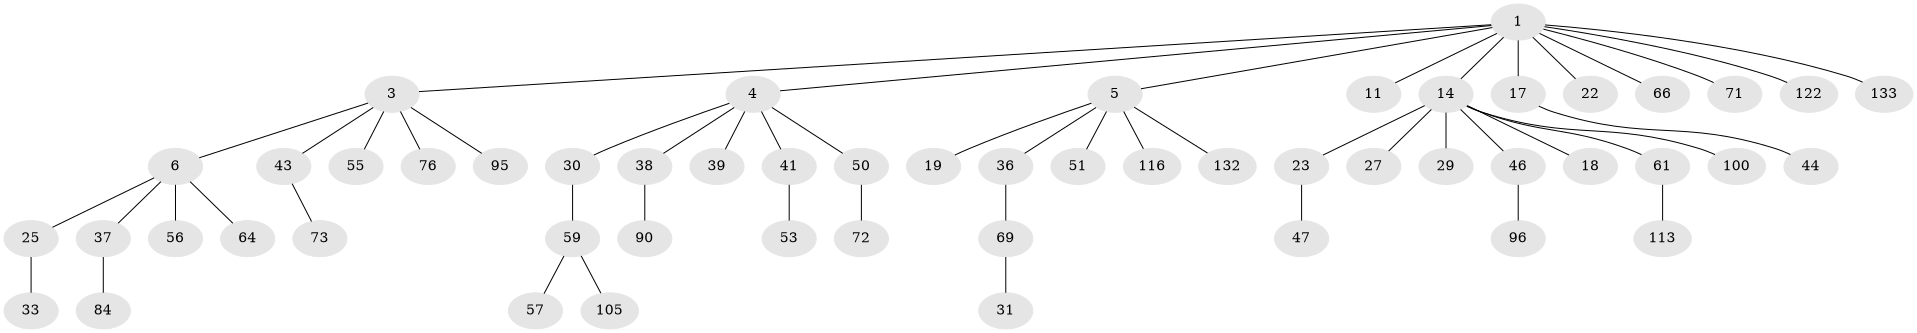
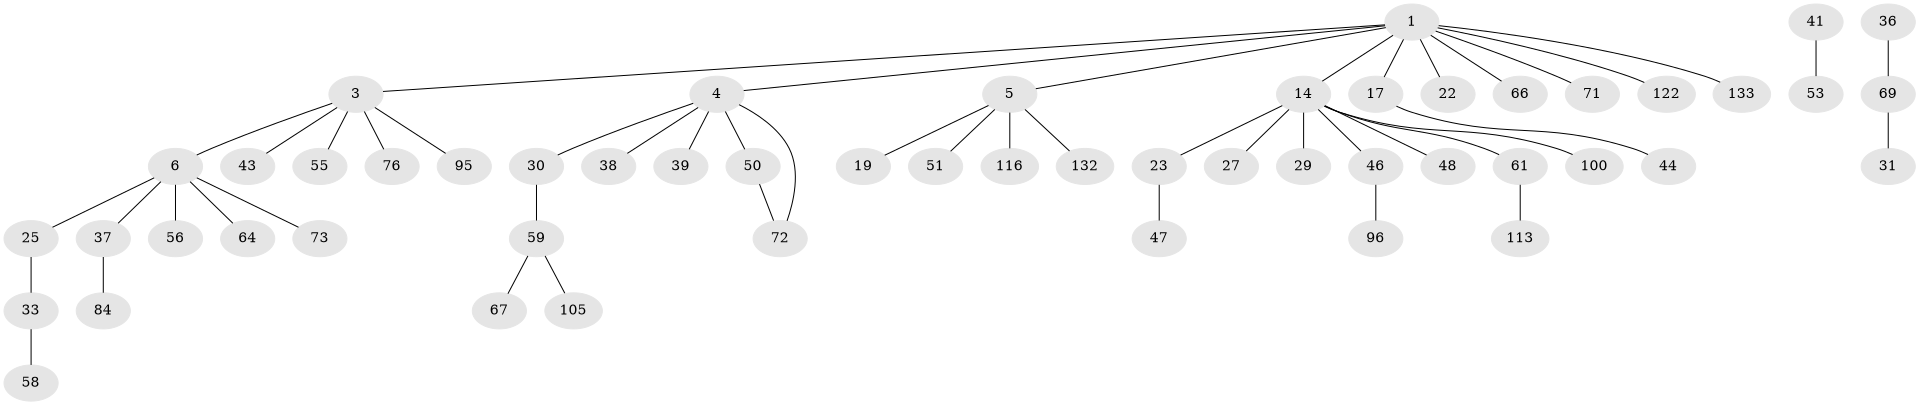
  graph {
    node [color=gray90 style=filled]
    1 [super="+2"]
    3 [super="+7+18"]
    4 [super="+104+8"]
    5 [super="+9"]
-   11
    14 [super="+24+32"]
    17 [super="+111+107+68"]
    22
    66
    71
    122
    133
    6 [super="+10+12"]
    43 [super="+79"]
    55
    76 [super="+92"]
    95
    30 [super="+99"]
    38 [super="+81"]
    39 [super="+60"]
    41
    50 [super="+87"]
    19 [super="+128+21+40"]
    36 [super="+65"]
    51
    116
    132
    23
    27 [super="+130"]
    29
    46 [super="+52"]
-   48 [super="+118+123+114" label=18]
+   48 [super="+118+123+114"]
    61
    100 [super="+121"]
    44
    n36 [label=25 super="+25+16"]
    37 [super="+78+109"]
    56
    64
    73 [super="+108"]
    59
-   90 [super="+103"]
    53
    72
    69
    33
    84
    47
    96
    113
-   67 [super="+89" label=57]
+   58 [super="+75+82"]
+   67 [super="+89"]
    105
    31
    1 -- 3
    1 -- 4
    1 -- 5
-   1 -- 11
    1 -- 14
    1 -- 17
    1 -- 22
    1 -- 66
    1 -- 71
    1 -- 122
    1 -- 133
    3 -- 6
    3 -- 43
    3 -- 55
    3 -- 76
    3 -- 95
    4 -- 30
    4 -- 38
    4 -- 39
-   4 -- 41
+   4 -- 72
    4 -- 50
    5 -- 19
-   5 -- 36
    5 -- 51
    5 -- 116
    5 -- 132
    14 -- 23
    14 -- 27
    14 -- 29
    14 -- 46
    14 -- 48
    14 -- 61
    14 -- 100
    17 -- 44
    6 -- n36
    6 -- 37
    6 -- 56
    6 -- 64
-   43 -- 73
+   6 -- 73
    30 -- 59
-   38 -- 90
    41 -- 53
    50 -- 72
    36 -- 69
    23 -- 47
    46 -- 96
    61 -- 113
    n36 -- 33
    37 -- 84
    59 -- 67
    59 -- 105
    69 -- 31
+   33 -- 58
  }
